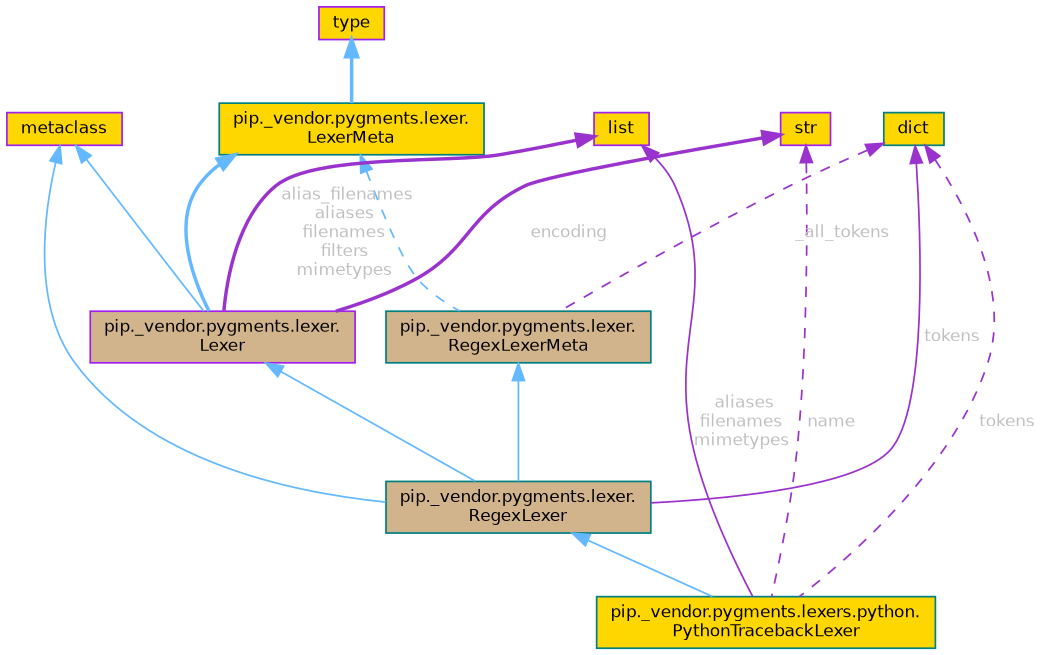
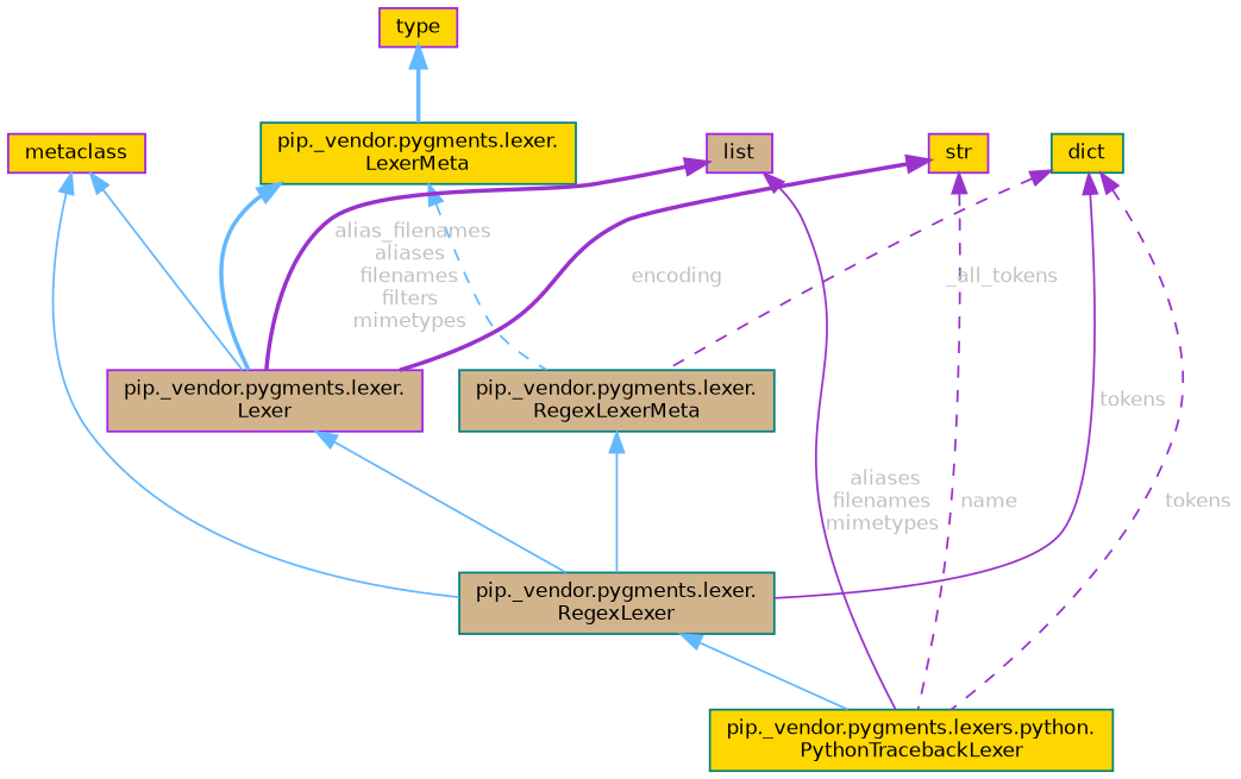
  digraph {
    rankdir=TB
    node [color=teal fillcolor=gold fontname=Helvetica fontsize=10 shape=box style=filled]
    edge [color=steelblue1 dir=back fontname=Helvetica fontsize=10 labelfontname=Helvetica labelfontsize=10 style=solid]
    n1 [fontcolor=black height=0.2 label="pip._vendor.pygments.lexers.python.\lPythonTracebackLexer" width=0.4]
    n2 [fillcolor=tan height=0.2 label="pip._vendor.pygments.lexer.\lRegexLexer" width=0.4]
    n3 [color=purple fillcolor=tan height=0.2 label="pip._vendor.pygments.lexer.\lLexer" width=0.4]
    n4 [color=purple height=0.2 label=metaclass width=0.4]
    n5 [height=0.2 label="pip._vendor.pygments.lexer.\lLexerMeta" width=0.4]
    n6 [fillcolor=tan height=0.2 label="pip._vendor.pygments.lexer.\lRegexLexerMeta" width=0.4]
    n7 [color=purple height=0.2 label=type width=0.4]
-   n8 [color=purple height=0.2 label=list width=0.4]
+   n8 [color=purple fillcolor=tan height=0.2 label=list width=0.4]
    n9 [color=purple height=0.2 label=str width=0.4]
    n10 [height=0.2 label=dict width=0.4]
    n2 -> n1
    n3 -> n2
    n4 -> n2
    n4 -> n3
    n5 -> n3 [style=bold]
    n5 -> n6 [style=dashed]
    n6 -> n2
    n7 -> n5 [style=bold]
    n8 -> n1 [color=darkorchid3 fontcolor=grey label=" aliases\nfilenames\nmimetypes"]
    n8 -> n3 [color=darkorchid3 fontcolor=grey label=" alias_filenames\naliases\nfilenames\nfilters\nmimetypes" style=bold]
    n9 -> n1 [color=darkorchid3 fontcolor=grey label=" name" style=dashed]
    n9 -> n3 [color=darkorchid3 fontcolor=grey label=" encoding" style=bold]
    n10 -> n1 [color=darkorchid3 fontcolor=grey label=" tokens" style=dashed]
    n10 -> n2 [color=darkorchid3 fontcolor=grey label=" tokens"]
    n10 -> n6 [color=darkorchid3 fontcolor=grey label=" _all_tokens" style=dashed]
  }
